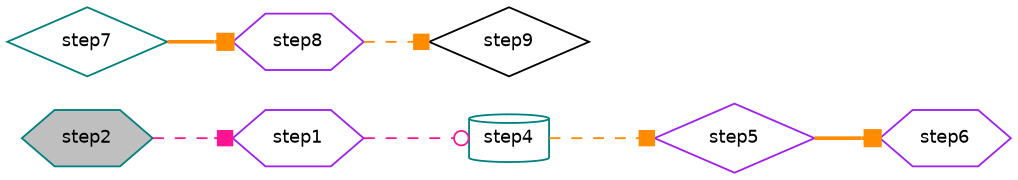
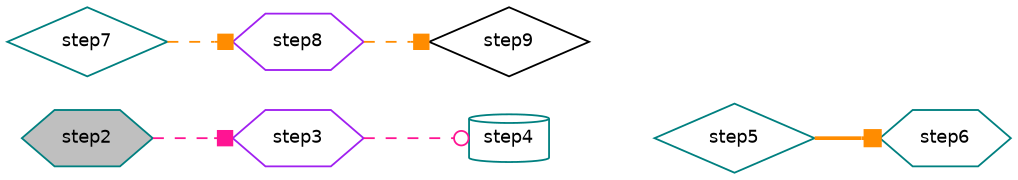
  digraph {
    rankdir=LR
    node [color=teal fillcolor=white fontname=Helvetica fontsize=10 shape=hexagon style=filled]
    edge [arrowhead=box color=darkorange fontname=Helvetica fontsize=10 labelfontname=Helvetica labelfontsize=10 style=dashed]
    n1 [fillcolor=grey75 fontcolor=black height=0.2 label=step2 width=0.4]
-   n2 [color=purple height=0.2 label=step1 width=0.4]
+   n2 [color=purple height=0.2 label=step3 width=0.4]
    n3 [height=0.2 label=step4 shape=cylinder width=0.4]
-   n4 [color=purple height=0.2 label=step5 shape=diamond width=0.4]
-   n5 [color=purple height=0.2 label=step6 width=0.4]
+   n4 [height=0.2 label=step5 shape=diamond width=0.4]
+   n5 [height=0.2 label=step6 width=0.4]
    n6 [height=0.2 label=step7 shape=diamond width=0.4]
    n7 [color=purple height=0.2 label=step8 width=0.4]
    n8 [color=black height=0.2 label=step9 shape=diamond width=0.4]
    n1 -> n2 [color=deeppink]
    n2 -> n3 [arrowhead=odot color=deeppink]
-   n3 -> n4
    n4 -> n5 [style=bold]
-   n6 -> n7 [style=bold]
+   n6 -> n7
    n7 -> n8
  }
